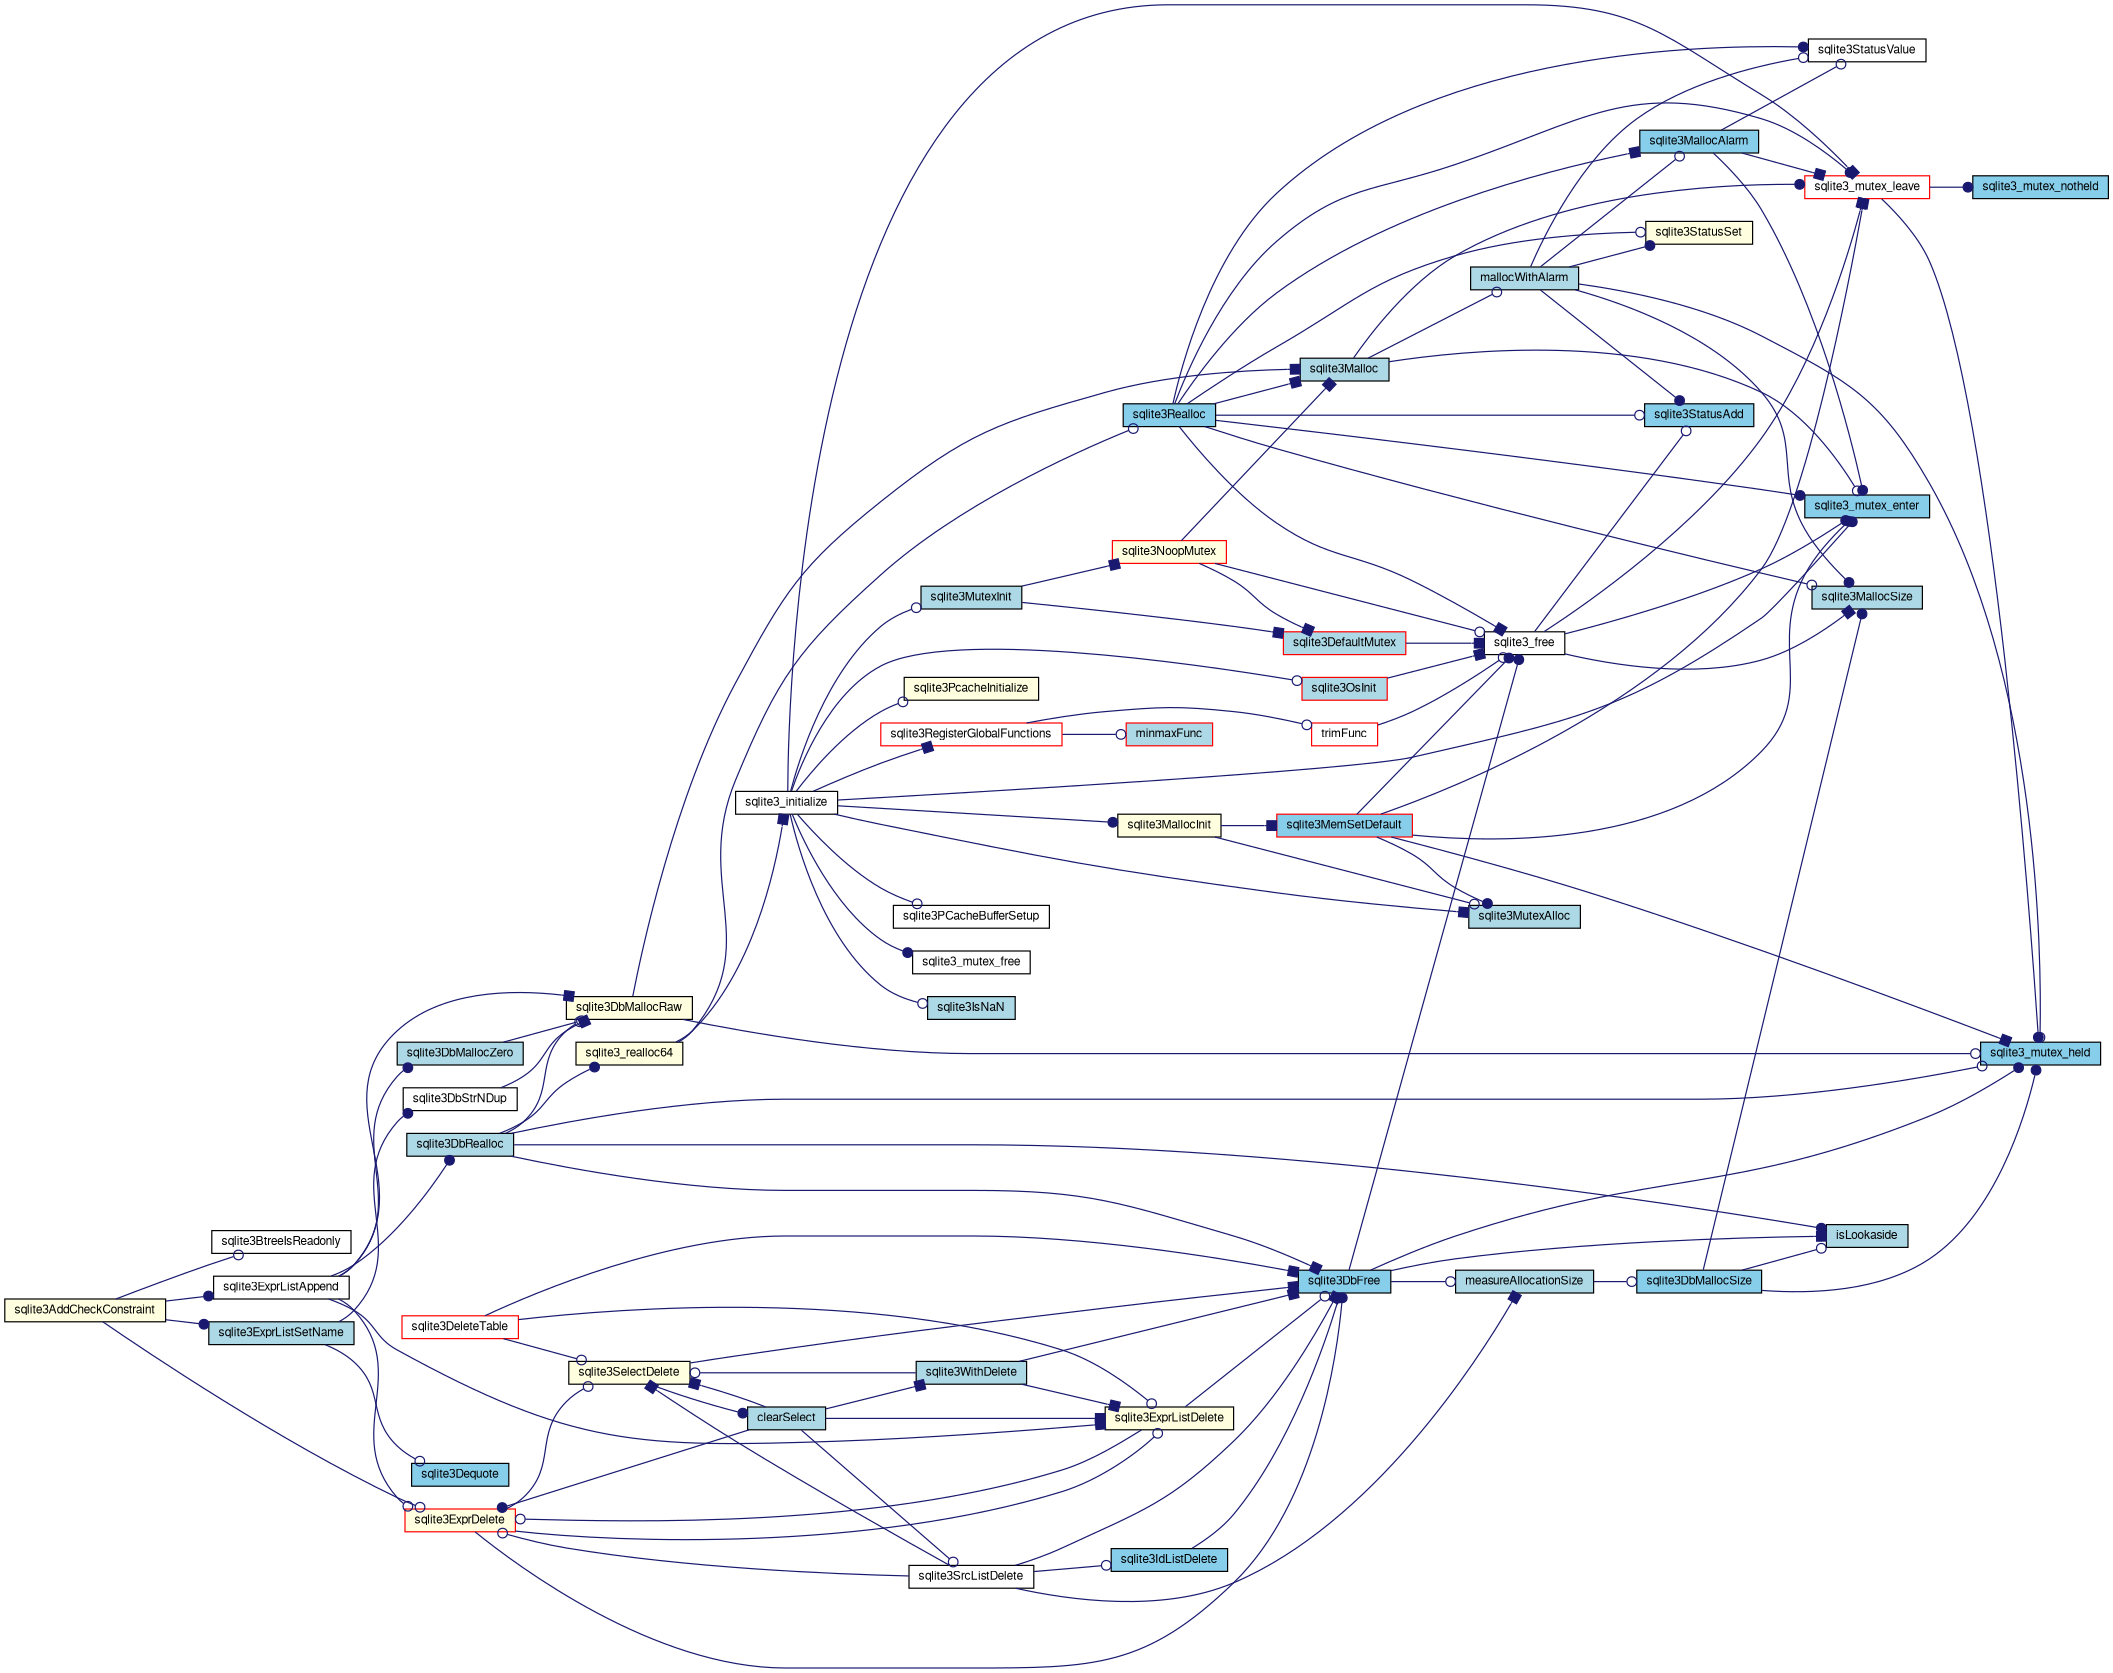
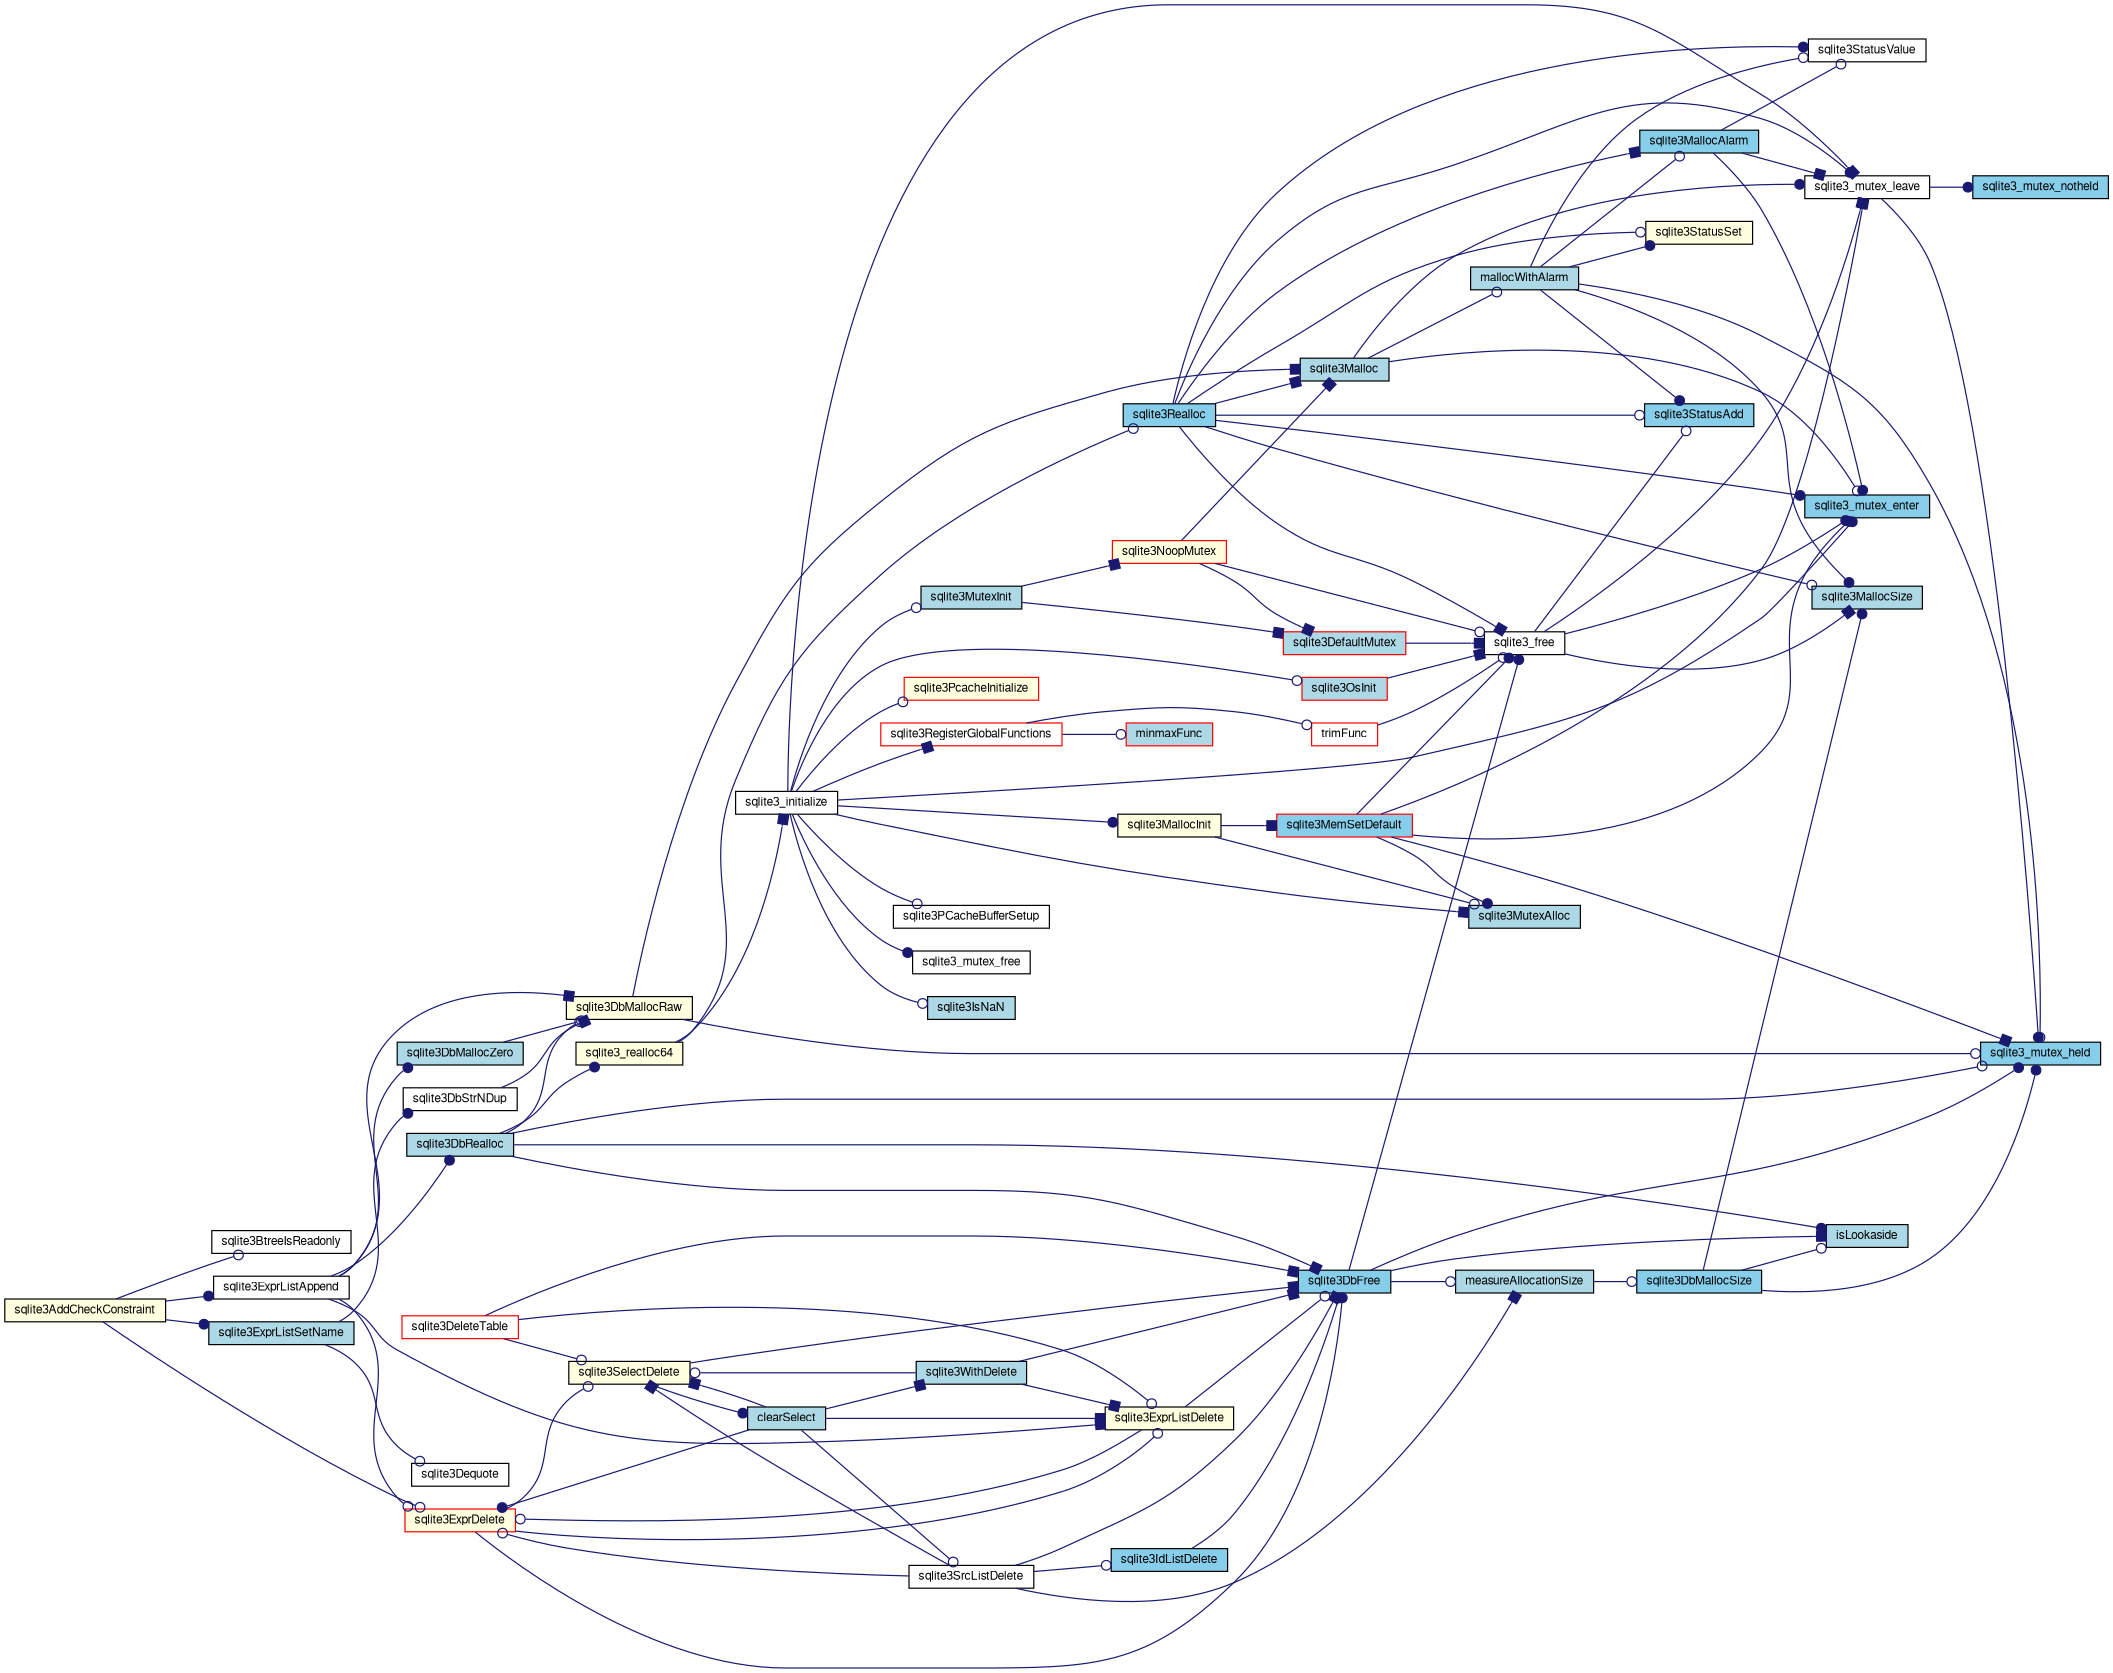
  digraph {
    rankdir=LR
    node [color=black fillcolor=lightblue fontname=FreeSans fontsize=10 shape=record style=filled]
    edge [arrowhead=odot color=midnightblue fontname=FreeSans fontsize=10 labelfontname=FreeSans labelfontsize=10 style=solid]
    n1 [fillcolor=lightyellow fontcolor=black height=0.2 label=sqlite3AddCheckConstraint width=0.4]
    n2 [fillcolor=white height=0.2 label=sqlite3BtreeIsReadonly width=0.4]
    n3 [fillcolor=white height=0.2 label=sqlite3ExprListAppend width=0.4]
    n4 [color=red fillcolor=lightyellow height=0.2 label=sqlite3ExprDelete width=0.4]
    n5 [height=0.2 label=sqlite3ExprListSetName width=0.4]
    n6 [height=0.2 label=sqlite3DbMallocZero width=0.4]
    n7 [fillcolor=lightyellow height=0.2 label=sqlite3DbMallocRaw width=0.4]
    n8 [height=0.2 label=sqlite3DbRealloc width=0.4]
    n9 [fillcolor=lightyellow height=0.2 label=sqlite3ExprListDelete width=0.4]
    n10 [fillcolor=skyblue height=0.2 label=sqlite3DbFree width=0.4]
    n11 [fillcolor=lightyellow height=0.2 label=sqlite3SelectDelete width=0.4]
    n12 [fillcolor=white height=0.2 label=sqlite3DbStrNDup width=0.4]
-   n13 [fillcolor=skyblue height=0.2 label=sqlite3Dequote width=0.4]
+   n13 [fillcolor=white height=0.2 label=sqlite3Dequote width=0.4]
    n14 [fillcolor=skyblue height=0.2 label=sqlite3_mutex_held width=0.4]
    n15 [height=0.2 label=sqlite3Malloc width=0.4]
    n16 [height=0.2 label=isLookaside width=0.4]
    n17 [fillcolor=lightyellow height=0.2 label=sqlite3_realloc64 width=0.4]
    n18 [fillcolor=skyblue height=0.2 label=sqlite3_mutex_enter width=0.4]
    n19 [height=0.2 label=mallocWithAlarm width=0.4]
-   n20 [color=red fillcolor=white height=0.2 label=sqlite3_mutex_leave width=0.4]
+   n20 [fillcolor=white height=0.2 label=sqlite3_mutex_leave width=0.4]
    n21 [fillcolor=lightyellow height=0.2 label=sqlite3StatusSet width=0.4]
    n22 [fillcolor=white height=0.2 label=sqlite3StatusValue width=0.4]
    n23 [fillcolor=skyblue height=0.2 label=sqlite3MallocAlarm width=0.4]
    n24 [height=0.2 label=sqlite3MallocSize width=0.4]
    n25 [fillcolor=skyblue height=0.2 label=sqlite3StatusAdd width=0.4]
    n26 [fillcolor=skyblue height=0.2 label=sqlite3_mutex_notheld width=0.4]
    n27 [height=0.2 label=measureAllocationSize width=0.4]
    n28 [fillcolor=white height=0.2 label=sqlite3_free width=0.4]
    n29 [fillcolor=white height=0.2 label=sqlite3_initialize width=0.4]
    n30 [fillcolor=skyblue height=0.2 label=sqlite3Realloc width=0.4]
    n31 [fillcolor=skyblue height=0.2 label=sqlite3DbMallocSize width=0.4]
    n32 [height=0.2 label=sqlite3MutexInit width=0.4]
    n33 [height=0.2 label=sqlite3MutexAlloc width=0.4]
    n34 [fillcolor=lightyellow height=0.2 label=sqlite3MallocInit width=0.4]
    n35 [color=red fillcolor=white height=0.2 label=sqlite3RegisterGlobalFunctions width=0.4]
-   n36 [fillcolor=lightyellow height=0.2 label=sqlite3PcacheInitialize width=0.4]
+   n36 [color=red fillcolor=lightyellow height=0.2 label=sqlite3PcacheInitialize width=0.4]
    n37 [color=red height=0.2 label=sqlite3OsInit width=0.4]
    n38 [fillcolor=white height=0.2 label=sqlite3PCacheBufferSetup width=0.4]
    n39 [fillcolor=white height=0.2 label=sqlite3_mutex_free width=0.4]
    n40 [height=0.2 label=sqlite3IsNaN width=0.4]
    n41 [color=red height=0.2 label=sqlite3DefaultMutex width=0.4]
    n42 [color=red fillcolor=lightyellow height=0.2 label=sqlite3NoopMutex width=0.4]
    n43 [color=red fillcolor=skyblue height=0.2 label=sqlite3MemSetDefault width=0.4]
    n44 [color=red fillcolor=white height=0.2 label=trimFunc width=0.4]
    n45 [color=red height=0.2 label=minmaxFunc width=0.4]
    n46 [height=0.2 label=clearSelect width=0.4]
    n47 [fillcolor=white height=0.2 label=sqlite3SrcListDelete width=0.4]
    n48 [height=0.2 label=sqlite3WithDelete width=0.4]
    n49 [fillcolor=skyblue height=0.2 label=sqlite3IdListDelete width=0.4]
    n50 [color=red fillcolor=white height=0.2 label=sqlite3DeleteTable width=0.4]
    n1 -> n2
    n1 -> n3 [arrowhead=dot]
    n1 -> n4
    n1 -> n5 [arrowhead=dot]
    n3 -> n4
    n3 -> n6 [arrowhead=dot]
    n3 -> n7 [arrowhead=box]
    n3 -> n8 [arrowhead=dot]
    n3 -> n9 [arrowhead=box]
    n4 -> n9
    n4 -> n10 [arrowhead=dot]
    n4 -> n11
    n5 -> n12 [arrowhead=dot]
    n5 -> n13
    n6 -> n7
    n7 -> n14
    n7 -> n15 [arrowhead=box]
    n8 -> n7
    n8 -> n10 [arrowhead=box]
    n8 -> n14
    n8 -> n16 [arrowhead=dot]
    n8 -> n17 [arrowhead=dot]
    n9 -> n4
    n9 -> n10
    n10 -> n14 [arrowhead=dot]
    n10 -> n16 [arrowhead=box]
    n10 -> n27
    n10 -> n28 [arrowhead=dot]
    n11 -> n10 [arrowhead=box]
    n11 -> n46 [arrowhead=dot]
    n12 -> n7 [arrowhead=box]
    n15 -> n18
    n15 -> n19
    n15 -> n20 [arrowhead=dot]
    n17 -> n29 [arrowhead=box]
    n17 -> n30
    n19 -> n14
    n19 -> n21 [arrowhead=dot]
    n19 -> n22
    n19 -> n23
    n19 -> n24 [arrowhead=dot]
    n19 -> n25 [arrowhead=dot]
    n20 -> n14 [arrowhead=dot]
    n20 -> n26 [arrowhead=dot]
    n23 -> n18 [arrowhead=dot]
    n23 -> n20 [arrowhead=box]
    n23 -> n22
    n27 -> n31
    n28 -> n18 [arrowhead=dot]
    n28 -> n20 [arrowhead=box]
    n28 -> n24 [arrowhead=box]
    n28 -> n25
    n29 -> n18 [arrowhead=dot]
    n29 -> n20 [arrowhead=box]
    n29 -> n32
    n29 -> n33 [arrowhead=box]
    n29 -> n34 [arrowhead=dot]
    n29 -> n35 [arrowhead=box]
    n29 -> n36
    n29 -> n37
    n29 -> n38
    n29 -> n39 [arrowhead=dot]
    n29 -> n40
    n30 -> n15 [arrowhead=box]
    n30 -> n18 [arrowhead=dot]
    n30 -> n20 [arrowhead=dot]
    n30 -> n21
    n30 -> n22 [arrowhead=dot]
    n30 -> n23 [arrowhead=box]
    n30 -> n24
    n30 -> n25
    n30 -> n28 [arrowhead=box]
    n31 -> n14 [arrowhead=dot]
    n31 -> n16
    n31 -> n24 [arrowhead=dot]
    n32 -> n41 [arrowhead=box]
    n32 -> n42 [arrowhead=box]
    n34 -> n33
    n34 -> n43 [arrowhead=box]
    n35 -> n44
    n35 -> n45
    n37 -> n28 [arrowhead=box]
    n41 -> n28 [arrowhead=box]
    n42 -> n15 [arrowhead=box]
    n42 -> n28
    n42 -> n41 [arrowhead=box]
    n43 -> n14 [arrowhead=box]
    n43 -> n18 [arrowhead=dot]
    n43 -> n20 [arrowhead=box]
    n43 -> n28 [arrowhead=dot]
    n43 -> n33 [arrowhead=dot]
    n44 -> n28
    n46 -> n4 [arrowhead=dot]
    n46 -> n9 [arrowhead=box]
    n46 -> n11 [arrowhead=box]
    n46 -> n47
    n46 -> n48 [arrowhead=box]
    n47 -> n4
    n47 -> n10 [arrowhead=box]
    n47 -> n11 [arrowhead=box]
    n47 -> n27 [arrowhead=box]
    n47 -> n49
    n48 -> n9 [arrowhead=box]
    n48 -> n10 [arrowhead=box]
    n48 -> n11
    n49 -> n10 [arrowhead=dot]
    n50 -> n9
    n50 -> n10 [arrowhead=box]
    n50 -> n11
  }
